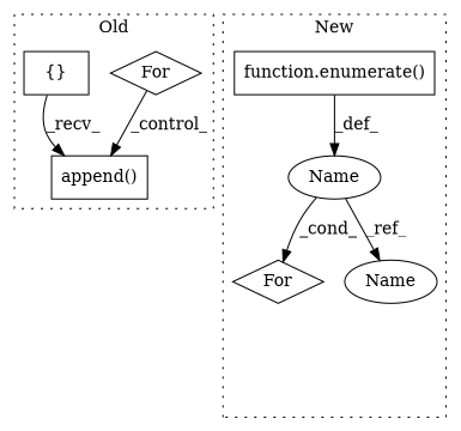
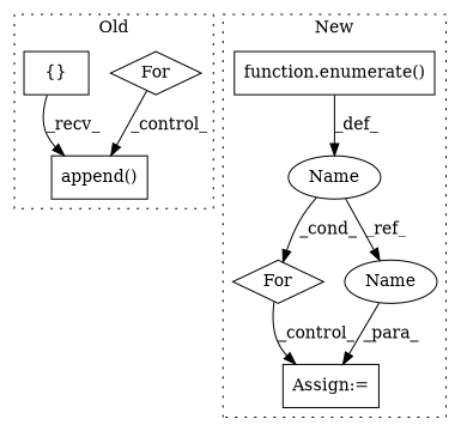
  digraph {
    node [a=75 l="4,22" shape=box]
    n1 [l="18,1" label="append()" s="2094,2125"]
    n2 [a=107 label=For s="1733,1755" shape=diamond]
    n3 [a=59 l="2,1" label="{}" s="1714,1714"]
    n4 [l="10,1" label="function.enumerate()" s="1822,1838"]
    n5 [a=107 label=For s="1803,1839" shape=diamond]
+   n6 [a=68 l=3 label="Assign:=" s=1888]
    n7 [a=87 l=8 label=Name s=1810 shape=ellipse]
    n8 [a=87 l=8 label=Name s=1891 shape=ellipse]
    subgraph cluster_1 {
      label=Old
      style=dotted
      n1
      n2
      n3
    }
    subgraph cluster_2 {
      label=New
      style=dotted
      n4
      n5
+     n6
      n7
      n8
    }
    n2 -> n1 [label=_control_]
    n3 -> n1 [label=_recv_]
    n4 -> n7 [label=_def_]
+   n5 -> n6 [label=_control_]
    n7 -> n5 [label=_cond_]
    n7 -> n8 [label=_ref_]
+   n8 -> n6 [label=_para_]
  }
